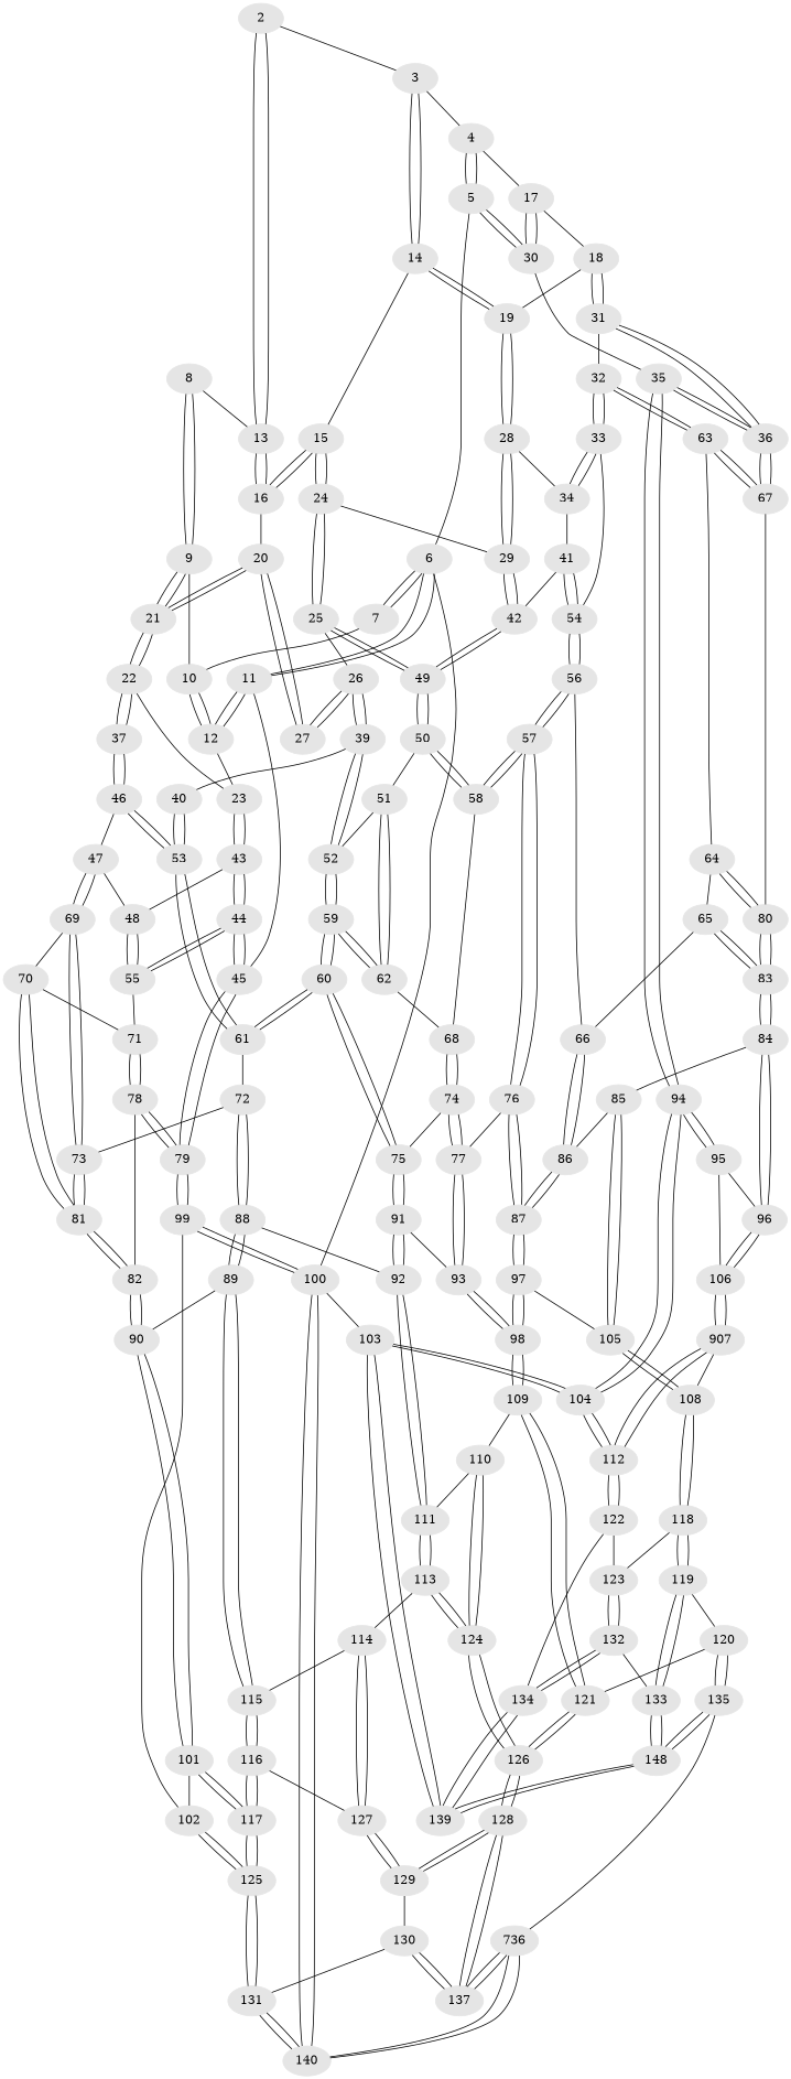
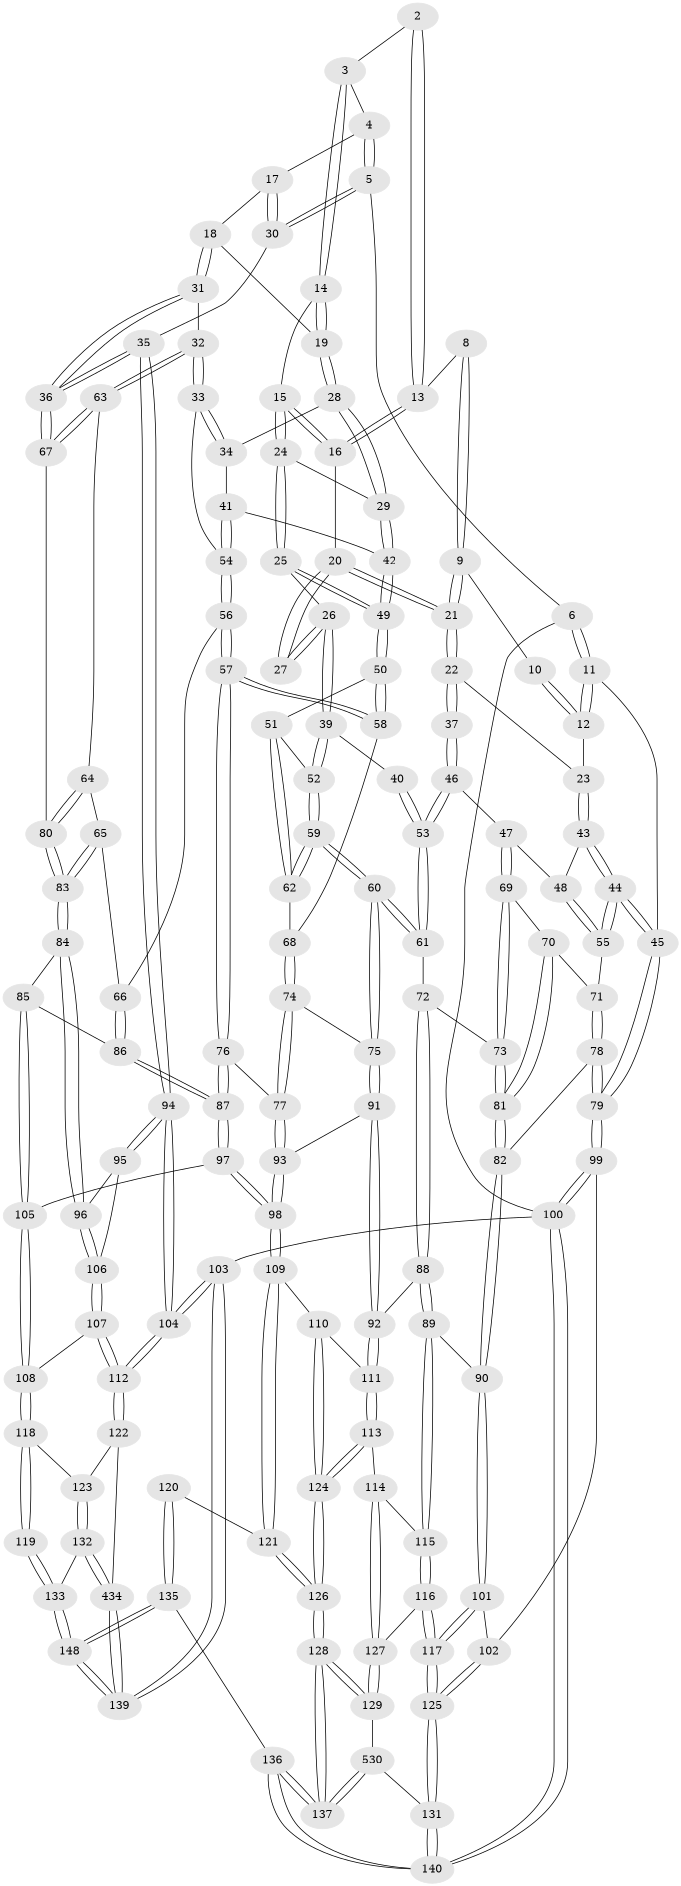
  graph {
    node [color=gray90 style=filled]
    2
    3
    13
    8
    9
    4
    14
    16
    5
    17
    15
    19
    6
    30
    18
-   7
    11
    100
    35
    103
    104
    139
    10
    12
    45
    140
    21
    22
    23
    79
    43
    20
    24
    28
    25
    29
    27
    31
    32
    36
    34
    37
    46
    44
    48
    26
    49
    42
    39
    50
    40
    52
    41
    94
    33
    63
    67
    54
    64
    56
    95
    80
    53
    47
    59
    61
    55
    71
    99
    69
    70
    73
    51
    58
    62
    68
    60
    72
    57
    66
    78
    76
    86
    77
    87
    74
    75
    91
    88
    65
    83
    84
    81
    82
    89
    92
    93
    97
    98
    90
    102
    101
    85
    96
    105
    106
    108
    115
    111
    116
    117
    113
    109
    112
-   107 [label=907]
+   107
    110
    121
    125
    131
    122
    118
    119
    123
    124
    126
    114
-   134
+   134 [label=434]
    127
    129
    120
    133
    132
    135
    n134 [label=148]
-   136 [label=736]
+   136
    128
    137
-   130
+   130 [label=530]
    2 -- 3
    2 -- 13
    2 -- 13
    3 -- 4
    3 -- 14
    3 -- 14
    13 -- 16
    13 -- 16
    8 -- 13
    8 -- 9
    8 -- 9
    9 -- 10
    9 -- 21
    9 -- 21
    4 -- 5
    4 -- 5
    4 -- 17
    14 -- 15
    14 -- 19
    14 -- 19
    16 -- 20
    5 -- 6
    5 -- 30
    5 -- 30
    17 -- 30
    17 -- 30
    17 -- 18
    15 -- 16
    15 -- 16
    15 -- 24
    15 -- 24
    19 -- 28
    19 -- 28
-   6 -- 7
-   6 -- 7
    6 -- 11
    6 -- 11
    6 -- 100
    30 -- 35
    18 -- 19
    18 -- 31
    18 -- 31
-   7 -- 10
    11 -- 12
    11 -- 12
    11 -- 45
    100 -- 103
    100 -- 140
    100 -- 140
    35 -- 36
    35 -- 36
    35 -- 94
    35 -- 94
    103 -- 104
    103 -- 104
    103 -- 139
    103 -- 139
    104 -- 112
    104 -- 112
    10 -- 12
    10 -- 12
    12 -- 23
    45 -- 79
    45 -- 79
    21 -- 22
    21 -- 22
    22 -- 23
    22 -- 37
    22 -- 37
    23 -- 43
    23 -- 43
    79 -- 99
    79 -- 99
    43 -- 44
    43 -- 44
    43 -- 48
    20 -- 21
    20 -- 21
    20 -- 27
    20 -- 27
    24 -- 25
    24 -- 25
    24 -- 29
    28 -- 29
    28 -- 29
    28 -- 34
    25 -- 26
    25 -- 49
    25 -- 49
    29 -- 42
    29 -- 42
    31 -- 32
    31 -- 36
    31 -- 36
    32 -- 33
    32 -- 33
    32 -- 63
    32 -- 63
    36 -- 67
    36 -- 67
    34 -- 41
    37 -- 46
    37 -- 46
    46 -- 53
    46 -- 53
    46 -- 47
    44 -- 45
    44 -- 45
    44 -- 55
    44 -- 55
    48 -- 55
    48 -- 55
    26 -- 27
    26 -- 27
    26 -- 39
    26 -- 39
    49 -- 50
    49 -- 50
    42 -- 49
    42 -- 49
    39 -- 40
    39 -- 52
    39 -- 52
    50 -- 51
    50 -- 58
    50 -- 58
    40 -- 53
    40 -- 53
    52 -- 59
    52 -- 59
    41 -- 42
    41 -- 54
    41 -- 54
    94 -- 104
    94 -- 104
    94 -- 95
    94 -- 95
    33 -- 34
    33 -- 34
    33 -- 54
    63 -- 67
    63 -- 67
    63 -- 64
    67 -- 80
    54 -- 56
    54 -- 56
    64 -- 80
    64 -- 80
    64 -- 65
    56 -- 57
    56 -- 57
    56 -- 66
    95 -- 96
    95 -- 106
    80 -- 83
    80 -- 83
    53 -- 61
    53 -- 61
    47 -- 48
    47 -- 69
    47 -- 69
    59 -- 62
    59 -- 62
    59 -- 60
    59 -- 60
    61 -- 72
    55 -- 71
    71 -- 78
    71 -- 78
    99 -- 100
    99 -- 100
    99 -- 102
    69 -- 70
    69 -- 73
    69 -- 73
    70 -- 71
    70 -- 81
    70 -- 81
    73 -- 81
    73 -- 81
    51 -- 52
    51 -- 62
    51 -- 62
    58 -- 68
    62 -- 68
    68 -- 74
    68 -- 74
    60 -- 61
    60 -- 61
    60 -- 75
    60 -- 75
    72 -- 73
    72 -- 88
    72 -- 88
    57 -- 58
    57 -- 58
    57 -- 76
    57 -- 76
    66 -- 86
    66 -- 86
    78 -- 79
    78 -- 79
    78 -- 82
    76 -- 77
    76 -- 87
    76 -- 87
    86 -- 87
    86 -- 87
    77 -- 93
    77 -- 93
    87 -- 97
    87 -- 97
    74 -- 77
    74 -- 77
    74 -- 75
    75 -- 91
    75 -- 91
    91 -- 92
    91 -- 92
    91 -- 93
    88 -- 89
    88 -- 89
    88 -- 92
    65 -- 66
    65 -- 83
    65 -- 83
    83 -- 84
    83 -- 84
    84 -- 85
    84 -- 96
    84 -- 96
    81 -- 82
    81 -- 82
    82 -- 90
    82 -- 90
    89 -- 90
    89 -- 115
    89 -- 115
    92 -- 111
    92 -- 111
    93 -- 98
    93 -- 98
    97 -- 98
    97 -- 98
    97 -- 105
    98 -- 109
    98 -- 109
    90 -- 101
    90 -- 101
    102 -- 125
    102 -- 125
    101 -- 102
    101 -- 117
    101 -- 117
    85 -- 86
    85 -- 105
    85 -- 105
    96 -- 106
    96 -- 106
    105 -- 108
    105 -- 108
    106 -- 107
    106 -- 107
    108 -- 118
    108 -- 118
    115 -- 116
    115 -- 116
    111 -- 113
    111 -- 113
    116 -- 117
    116 -- 117
    116 -- 127
    117 -- 125
    117 -- 125
    113 -- 124
    113 -- 124
    113 -- 114
    109 -- 110
    109 -- 121
    109 -- 121
    112 -- 122
    112 -- 122
    107 -- 108
    107 -- 112
    107 -- 112
    110 -- 111
    110 -- 124
    110 -- 124
    121 -- 126
    121 -- 126
    125 -- 131
    125 -- 131
    131 -- 140
    131 -- 140
    122 -- 123
    122 -- 134
    118 -- 119
    118 -- 119
    118 -- 123
-   119 -- 120
    119 -- 133
    119 -- 133
    123 -- 132
    123 -- 132
    124 -- 126
    124 -- 126
    126 -- 128
    126 -- 128
    114 -- 115
    114 -- 127
    114 -- 127
    134 -- 139
    134 -- 139
    127 -- 129
    127 -- 129
    129 -- 130
    120 -- 121
    120 -- 135
    120 -- 135
    133 -- n134
    133 -- n134
    132 -- 134
    132 -- 134
    132 -- 133
    135 -- n134
    135 -- n134
    135 -- 136
    n134 -- 139
    n134 -- 139
    136 -- 140
    136 -- 140
    136 -- 137
    136 -- 137
    128 -- 129
    128 -- 129
    128 -- 137
    128 -- 137
    130 -- 131
    130 -- 137
    130 -- 137
  }
